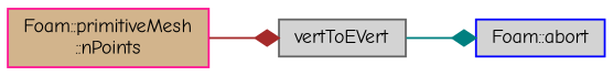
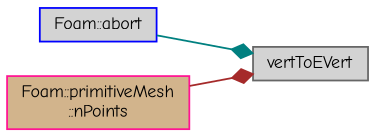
  digraph {
    fontname="Comic Neue"
    rankdir=LR
    node [fillcolor=lightgrey fontname="Comic Neue" fontsize=10 shape=record style=filled]
    edge [arrowhead=diamond fontname="Comic Neue" fontsize=10 labelfontname=FreeSans labelfontsize=10 style=solid]
    n1 [color=gray40 fontcolor=black height=0.2 label=vertToEVert width=0.4]
    n2 [color=blue height=0.2 label="Foam::abort" width=0.4]
    n3 [color=deeppink fillcolor=tan height=0.2 label="Foam::primitiveMesh\l::nPoints" width=0.4]
-   n1 -> n2 [color=teal]
+   n2 -> n1 [color=teal]
    n3 -> n1 [color=brown]
  }
